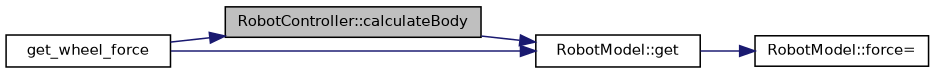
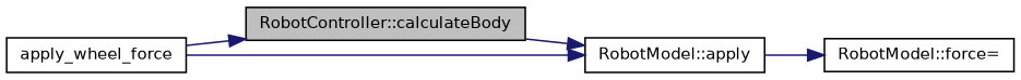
  digraph {
    rankdir=LR
    node [color=black fillcolor=white fontname=Helvetica fontsize=10 shape=record style=filled]
    edge [color=midnightblue fontname=Helvetica fontsize=10 labelfontname=Helvetica labelfontsize=10 style=solid]
    n1 [fillcolor=grey75 fontcolor=black height=0.2 label="RobotController::calculateBody" width=0.4]
-   n2 [height=0.2 label="RobotModel::get" width=0.4]
+   n2 [height=0.2 label="RobotModel::apply" width=0.4]
    n3 [height=0.2 label="RobotModel::force=" width=0.4]
-   n4 [height=0.2 label=get_wheel_force width=0.4]
+   n4 [height=0.2 label=apply_wheel_force width=0.4]
    n1 -> n2
    n2 -> n3
    n4 -> n1
    n4 -> n2
  }
